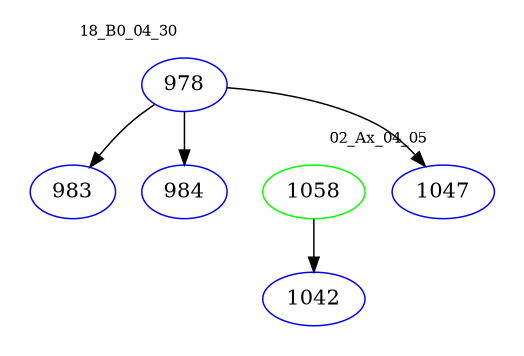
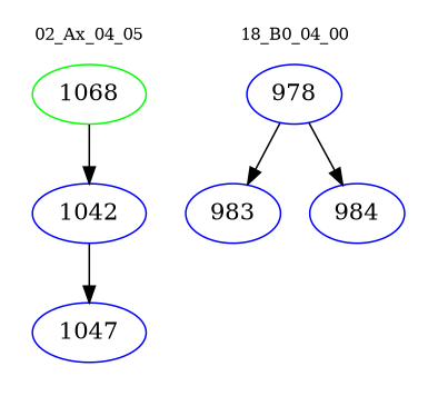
  digraph {
    node [color=blue]
    edge [color=black]
    n1 [label=1042]
    n2 [label=1047]
-   n3 [color=green label=1058]
+   n3 [color=green label=1068]
    n4 [label=978]
    n5 [label=983]
    n6 [label=984]
    subgraph cluster_1 {
      color=white
      fontsize=10
      label="02_Ax_04_05"
      n1
      n2
      n3
    }
    subgraph cluster_2 {
      color=white
      fontsize=10
-     label="18_B0_04_30"
+     label="18_B0_04_00"
      n4
      n5
      n6
    }
-   n4 -> n2
+   n1 -> n2
    n3 -> n1
    n4 -> n5
    n4 -> n6
  }
